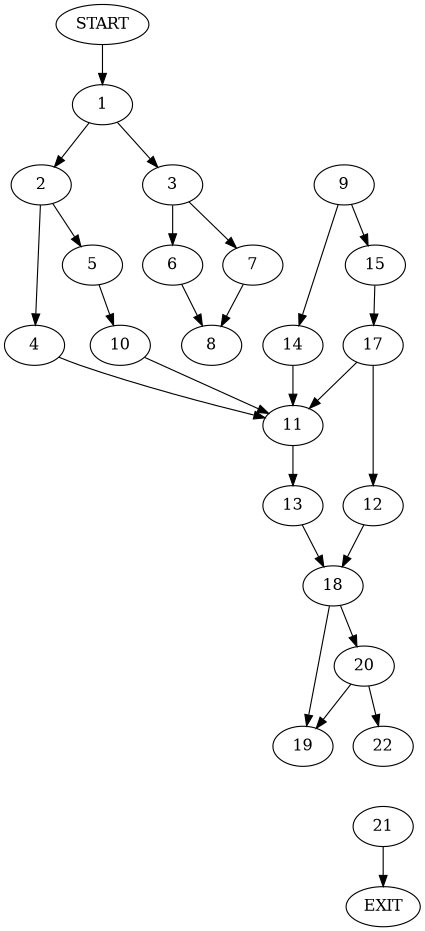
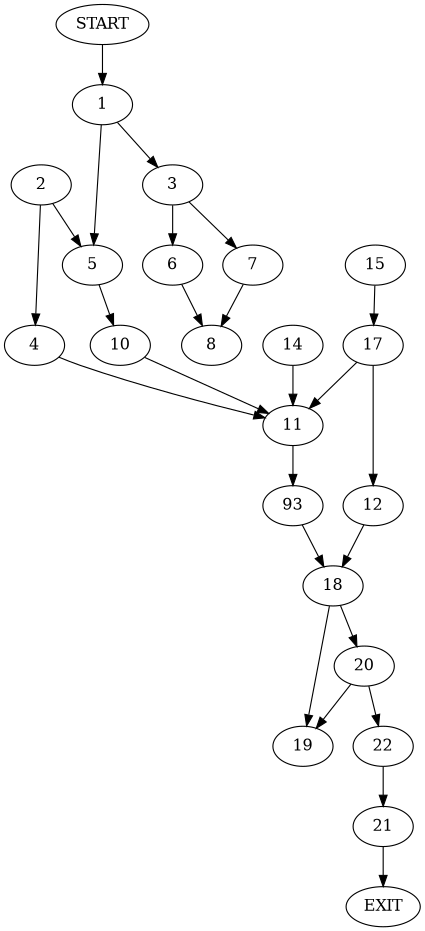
  digraph {
    n1 [label=START]
    1
    2
    3
    n5 [label=EXIT]
    4
    5
    6
    7
    11
    10
    8
-   13
-   9
+   13 [label=93]
    14
    15
    17
    12
    18
    19
    20
    22
    21
    n1 -> 1
-   1 -> 2
+   1 -> 5
    1 -> 3
    2 -> 4
    2 -> 5
    3 -> 6
    3 -> 7
    4 -> 11
    5 -> 10
    6 -> 8
    7 -> 8
    11 -> 13
    10 -> 11
    13 -> 18
-   9 -> 14
-   9 -> 15
    14 -> 11
    15 -> 17
    17 -> 11
    17 -> 12
    12 -> 18
    18 -> 19
    18 -> 20
    20 -> 19
    20 -> 22
+   22 -> 21
    21 -> n5
  }
